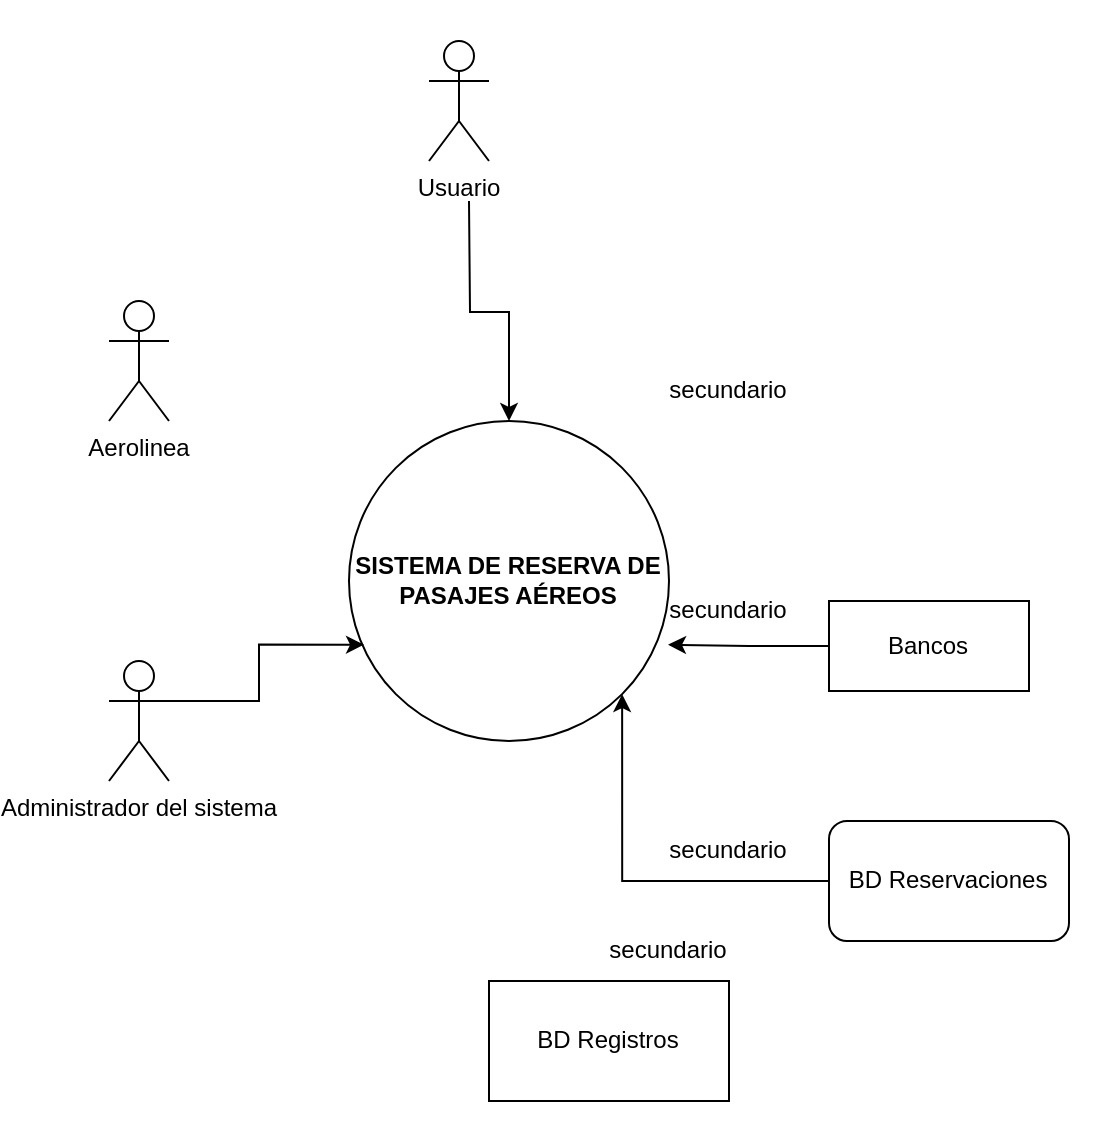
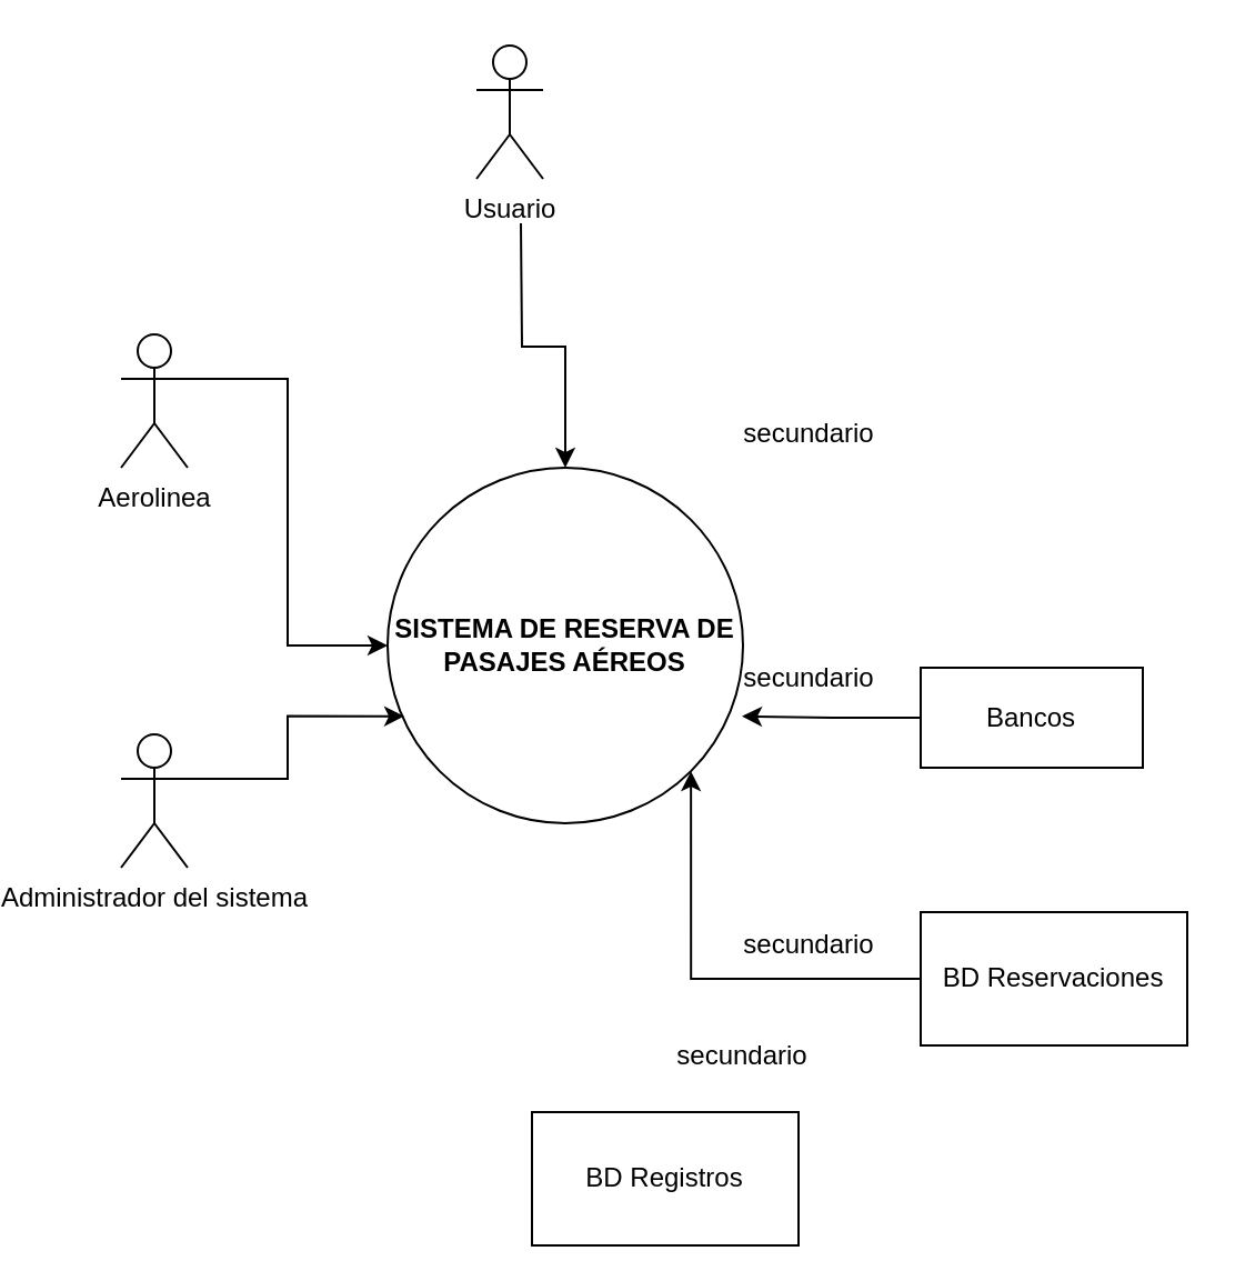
  <mxCell id="0" />
  <mxCell id="1" parent="0" />
  <mxCell id="2" value="&lt;b&gt;SISTEMA DE RESERVA DE PASAJES AÉREOS&lt;/b&gt;" style="ellipse;whiteSpace=wrap;html=1;aspect=fixed;" vertex="1" parent="1"><mxGeometry x="140" y="210" width="160" height="160" as="geometry" /></mxCell>
  <mxCell id="3" value="" style="edgeStyle=orthogonalEdgeStyle;rounded=0;orthogonalLoop=1;jettySize=auto;html=1;" edge="1" parent="1" target="2"><mxGeometry relative="1" as="geometry"><mxPoint x="200" y="100" as="sourcePoint" /></mxGeometry></mxCell>
  <mxCell id="4" value="Usuario" style="shape=umlActor;verticalLabelPosition=bottom;verticalAlign=top;html=1;outlineConnect=0;" vertex="1" parent="1"><mxGeometry x="180" y="20" width="30" height="60" as="geometry" /></mxCell>
+ <mxCell id="5" style="edgeStyle=orthogonalEdgeStyle;rounded=0;orthogonalLoop=1;jettySize=auto;html=1;exitX=1;exitY=0.333;exitDx=0;exitDy=0;exitPerimeter=0;" edge="1" parent="1" source="6" target="2"><mxGeometry relative="1" as="geometry" /></mxCell>
  <mxCell id="6" value="Aerolinea&lt;br&gt;" style="shape=umlActor;verticalLabelPosition=bottom;verticalAlign=top;html=1;outlineConnect=0;" vertex="1" parent="1"><mxGeometry x="20" y="150" width="30" height="60" as="geometry" /></mxCell>
  <mxCell id="7" value="secundario" style="text;html=1;strokeColor=none;fillColor=none;align=center;verticalAlign=middle;whiteSpace=wrap;rounded=0;" vertex="1" parent="1"><mxGeometry x="300" y="180" width="60" height="30" as="geometry" /></mxCell>
  <mxCell id="8" style="edgeStyle=orthogonalEdgeStyle;rounded=0;orthogonalLoop=1;jettySize=auto;html=1;exitX=0;exitY=0.5;exitDx=0;exitDy=0;entryX=0.997;entryY=0.699;entryDx=0;entryDy=0;entryPerimeter=0;" edge="1" parent="1" source="9" target="2"><mxGeometry relative="1" as="geometry" /></mxCell>
  <mxCell id="9" value="Bancos" style="rounded=0;whiteSpace=wrap;html=1;" vertex="1" parent="1"><mxGeometry x="380" y="300" width="100" height="45" as="geometry" /></mxCell>
  <mxCell id="10" value="secundario" style="text;html=1;strokeColor=none;fillColor=none;align=center;verticalAlign=middle;whiteSpace=wrap;rounded=0;" vertex="1" parent="1"><mxGeometry x="300" y="290" width="60" height="30" as="geometry" /></mxCell>
  <mxCell id="11" style="edgeStyle=orthogonalEdgeStyle;rounded=0;orthogonalLoop=1;jettySize=auto;html=1;exitX=1;exitY=0.333;exitDx=0;exitDy=0;exitPerimeter=0;entryX=0.047;entryY=0.699;entryDx=0;entryDy=0;entryPerimeter=0;" edge="1" parent="1" source="12" target="2"><mxGeometry relative="1" as="geometry" /></mxCell>
  <mxCell id="12" value="Administrador del sistema&lt;br&gt;" style="shape=umlActor;verticalLabelPosition=bottom;verticalAlign=top;html=1;outlineConnect=0;" vertex="1" parent="1"><mxGeometry x="20" y="330" width="30" height="60" as="geometry" /></mxCell>
  <mxCell id="13" style="edgeStyle=orthogonalEdgeStyle;rounded=0;orthogonalLoop=1;jettySize=auto;html=1;exitX=0;exitY=0.5;exitDx=0;exitDy=0;entryX=1;entryY=1;entryDx=0;entryDy=0;" edge="1" parent="1" source="14" target="2"><mxGeometry relative="1" as="geometry" /></mxCell>
- <mxCell id="14" value="BD Reservaciones&lt;br&gt;" style="whiteSpace=wrap;html=1;rounded=1;" vertex="1" parent="1"><mxGeometry x="380" y="410" width="120" height="60" as="geometry" /></mxCell>
- <mxCell id="15" value="BD Registros" style="rounded=0;whiteSpace=wrap;html=1;" vertex="1" parent="1"><mxGeometry x="210" y="490" width="120" height="60" as="geometry" /></mxCell>
+ <mxCell id="14" value="BD Reservaciones&lt;br&gt;" style="rounded=0;whiteSpace=wrap;html=1;" vertex="1" parent="1"><mxGeometry x="380" y="410" width="120" height="60" as="geometry" /></mxCell>
+ <mxCell id="15" value="BD Registros" style="rounded=0;whiteSpace=wrap;html=1;" vertex="1" parent="1"><mxGeometry x="205" y="500" width="120" height="60" as="geometry" /></mxCell>
  <mxCell id="16" value="secundario" style="text;html=1;strokeColor=none;fillColor=none;align=center;verticalAlign=middle;whiteSpace=wrap;rounded=0;" vertex="1" parent="1"><mxGeometry x="300" y="410" width="60" height="30" as="geometry" /></mxCell>
  <mxCell id="17" value="secundario" style="text;html=1;strokeColor=none;fillColor=none;align=center;verticalAlign=middle;whiteSpace=wrap;rounded=0;" vertex="1" parent="1"><mxGeometry x="270" y="460" width="60" height="30" as="geometry" /></mxCell>
